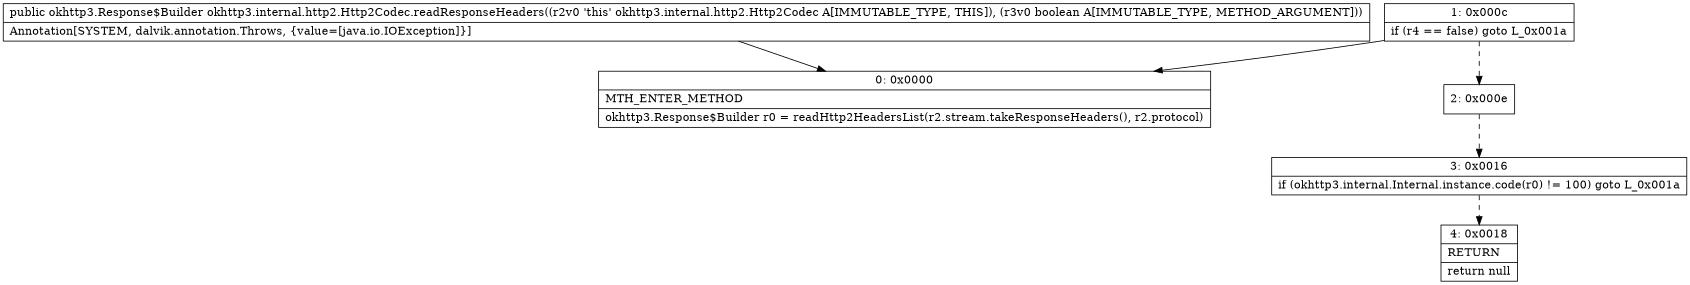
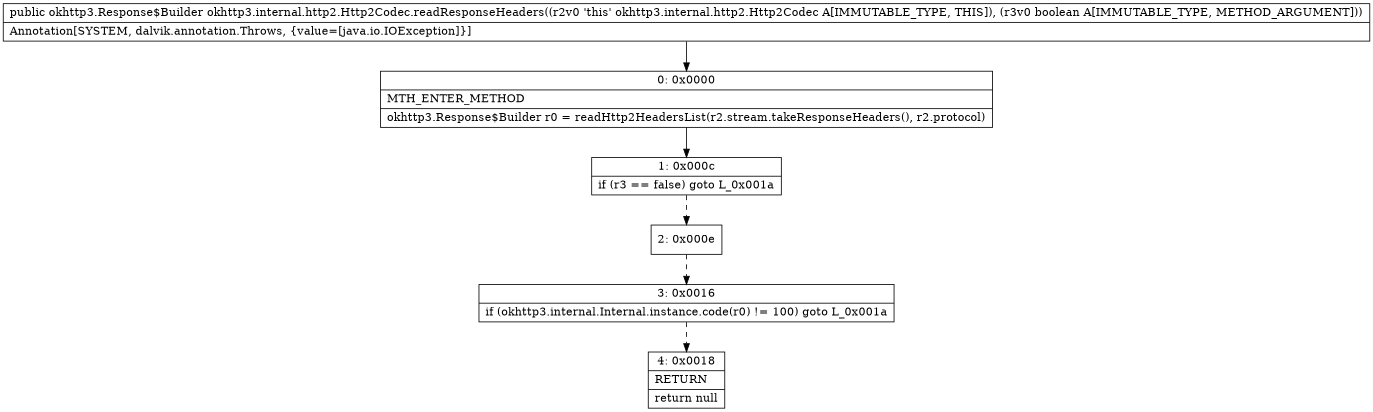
  digraph {
    node [shape=record]
    edge [style=dashed]
    n1 [label="{0\:\ 0x0000|MTH_ENTER_METHOD\l|okhttp3.Response$Builder r0 = readHttp2HeadersList(r2.stream.takeResponseHeaders(), r2.protocol)\l}"]
-   n2 [label="{1\:\ 0x000c|if (r4 == false) goto L_0x001a\l}"]
+   n2 [label="{1\:\ 0x000c|if (r3 == false) goto L_0x001a\l}"]
    n3 [label="{2\:\ 0x000e}"]
    n4 [label="{3\:\ 0x0016|if (okhttp3.internal.Internal.instance.code(r0) != 100) goto L_0x001a\l}"]
    n5 [label="{4\:\ 0x0018|RETURN\l|return null\l}"]
    n6 [label="{public okhttp3.Response$Builder okhttp3.internal.http2.Http2Codec.readResponseHeaders((r2v0 'this' okhttp3.internal.http2.Http2Codec A[IMMUTABLE_TYPE, THIS]), (r3v0 boolean A[IMMUTABLE_TYPE, METHOD_ARGUMENT]))  | Annotation[SYSTEM, dalvik.annotation.Throws, \{value=[java.io.IOException]\}]\l}"]
-   n2 -> n1 [style=""]
+   n1 -> n2 [style=""]
    n2 -> n3
    n3 -> n4
    n4 -> n5
    n6 -> n1 [style=""]
  }
